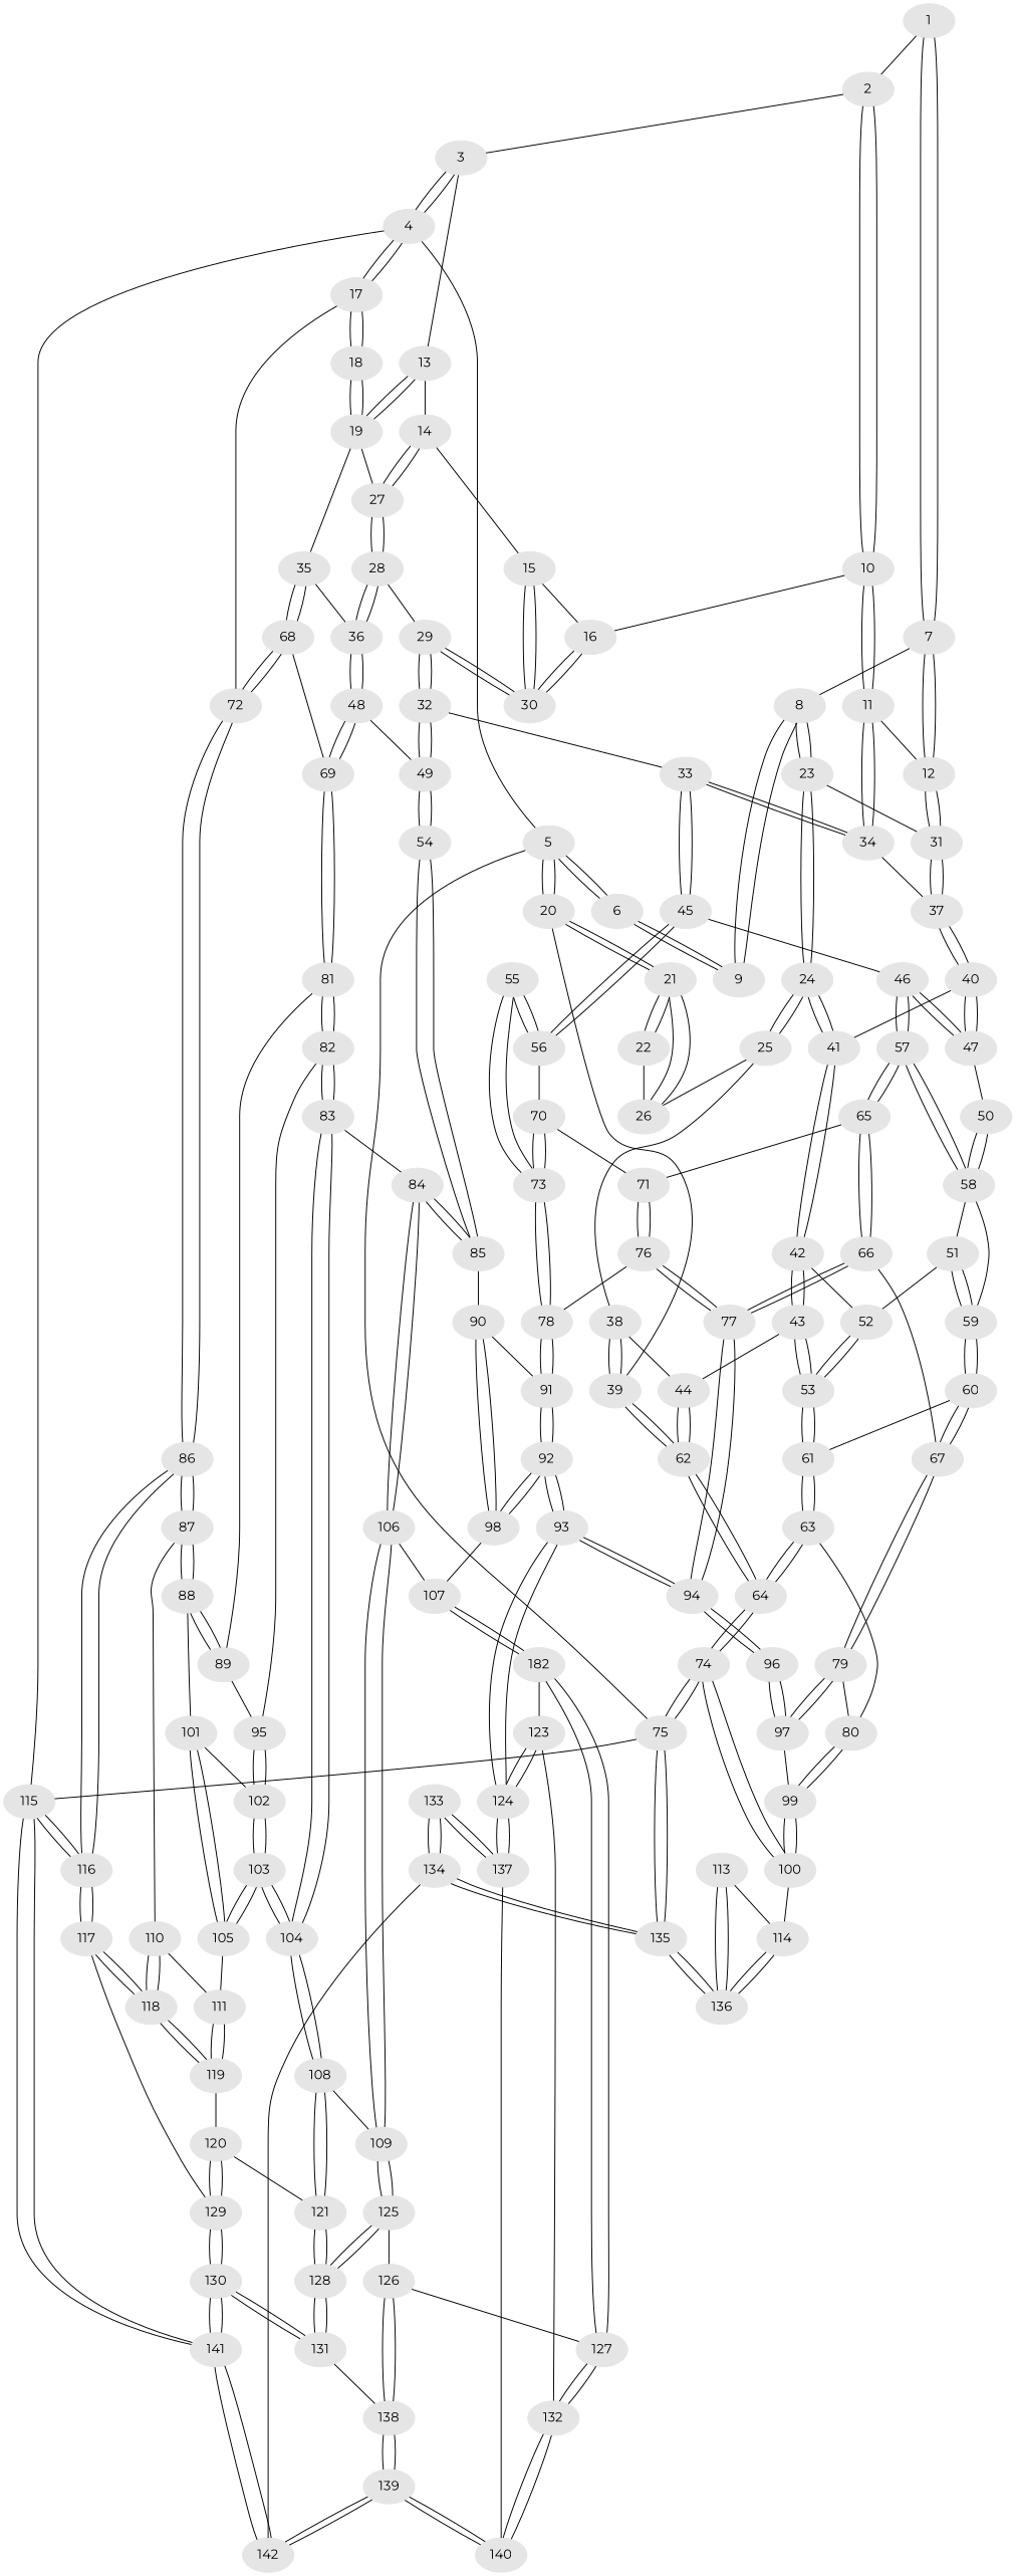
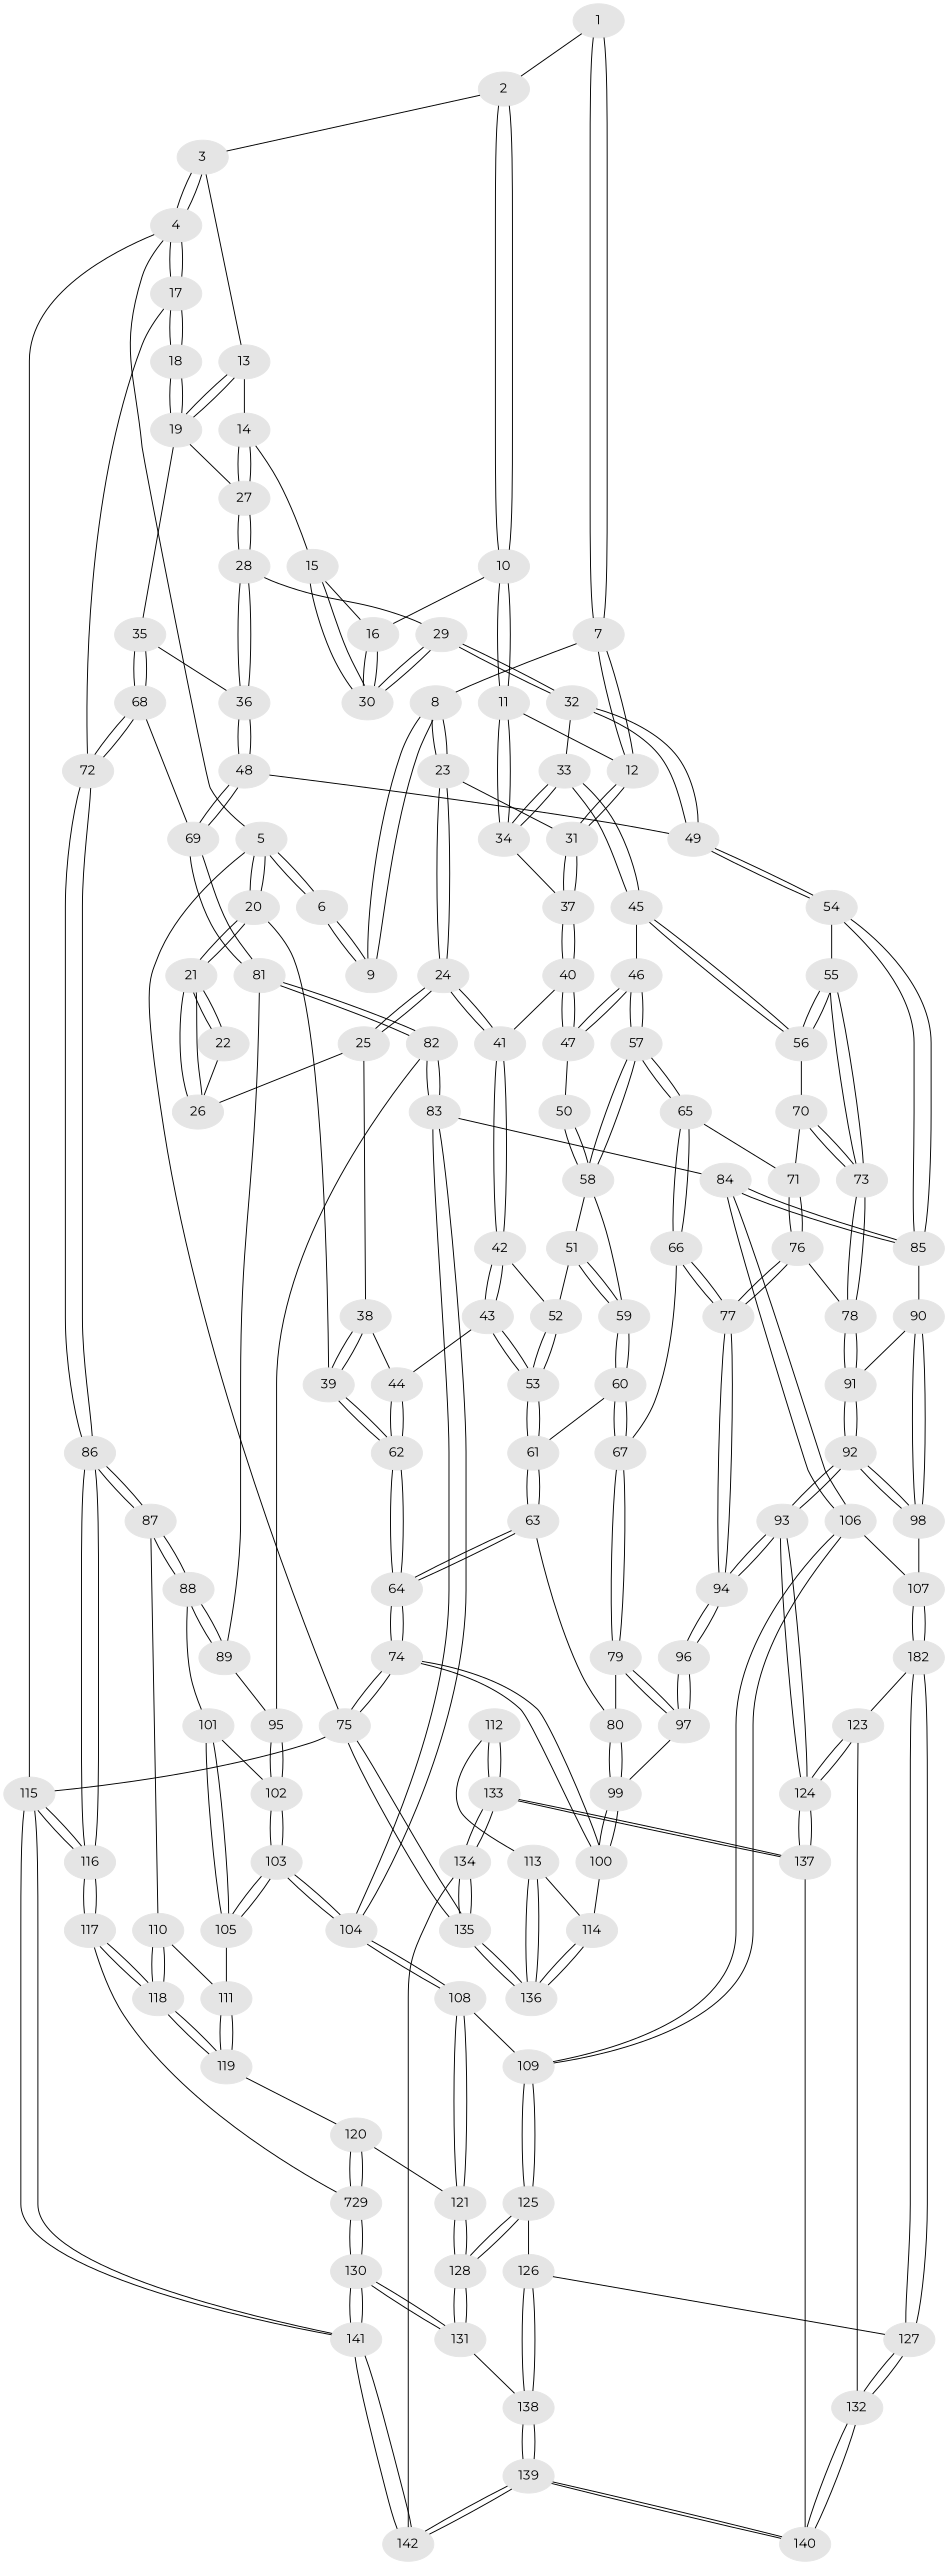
  graph {
    fontname=Montserrat
    node [color=gray90 fontname=Montserrat style=filled]
    edge [fontname=Montserrat]
    1
    2
    7
    3
    10
    8
    12
    4
    13
    11
    16
    5
    17
    115
    14
    19
    6
    20
    75
    18
    72
    116
    141
    9
    21
    39
    135
    23
    31
    24
    34
    30
    37
    15
    27
    35
    28
    86
    36
    68
    22
    26
    62
    25
    41
    38
    42
    44
    29
    32
    48
    33
    49
    40
    45
    54
    46
    56
    69
    47
    64
    50
    43
    52
    53
    61
    57
    70
    58
    65
    81
    55
    85
    51
    59
    60
    63
    73
    90
    78
    71
    66
    67
    79
    80
    74
    99
    100
    77
    76
    94
    97
    82
    89
    87
    91
    114
    136
    96
    92
    83
    95
    84
    104
    102
    106
    108
    107
    109
    98
    88
    110
    117
    101
    111
    118
    105
    93
    124
    137
    103
+   112
    113
    133
    n125 [label=182]
    121
    119
    125
    123
    127
    128
    126
    120
    134
    142
-   129
+   129 [label=729]
    130
    131
    132
    140
    138
    139
    1 -- 2
    1 -- 7
    1 -- 7
    2 -- 3
    2 -- 10
    2 -- 10
    7 -- 8
    7 -- 12
    7 -- 12
    3 -- 4
    3 -- 4
    3 -- 13
    10 -- 11
    10 -- 11
    10 -- 16
    8 -- 9
    8 -- 9
    8 -- 23
    8 -- 23
    12 -- 31
    12 -- 31
    4 -- 5
    4 -- 17
    4 -- 17
    4 -- 115
    13 -- 14
    13 -- 19
    13 -- 19
    11 -- 12
    11 -- 34
    11 -- 34
    16 -- 30
    16 -- 30
    5 -- 6
    5 -- 6
    5 -- 20
    5 -- 20
    5 -- 75
    17 -- 18
    17 -- 18
    17 -- 72
    115 -- 116
    115 -- 116
    115 -- 141
    115 -- 141
    14 -- 15
    14 -- 27
    14 -- 27
    19 -- 27
    19 -- 35
    6 -- 9
    6 -- 9
    20 -- 21
    20 -- 21
    20 -- 39
    75 -- 115
    75 -- 135
    75 -- 135
    18 -- 19
    18 -- 19
    72 -- 86
    72 -- 86
    116 -- 117
    116 -- 117
    141 -- 142
    141 -- 142
    21 -- 22
    21 -- 22
    21 -- 26
    21 -- 26
    39 -- 62
    39 -- 62
    135 -- 136
    135 -- 136
    23 -- 31
    23 -- 24
    23 -- 24
    31 -- 37
    31 -- 37
    24 -- 25
    24 -- 25
    24 -- 41
    24 -- 41
    34 -- 37
    37 -- 40
    37 -- 40
    15 -- 16
    15 -- 30
    15 -- 30
    27 -- 28
    27 -- 28
    35 -- 36
    35 -- 68
    35 -- 68
    28 -- 36
    28 -- 36
    28 -- 29
    86 -- 116
    86 -- 116
    86 -- 87
    86 -- 87
    36 -- 48
    36 -- 48
    68 -- 72
    68 -- 72
    68 -- 69
    22 -- 26
    62 -- 64
    62 -- 64
    25 -- 26
    25 -- 38
    41 -- 42
    41 -- 42
    38 -- 39
    38 -- 39
    38 -- 44
    42 -- 43
    42 -- 43
    42 -- 52
    44 -- 62
    44 -- 62
    29 -- 30
    29 -- 30
    29 -- 32
    29 -- 32
    32 -- 33
    32 -- 49
    32 -- 49
    48 -- 49
    48 -- 69
    48 -- 69
    33 -- 34
    33 -- 34
    33 -- 45
    33 -- 45
    49 -- 54
    49 -- 54
    40 -- 41
    40 -- 47
    40 -- 47
    45 -- 46
    45 -- 56
    45 -- 56
+   54 -- 55
    54 -- 85
    54 -- 85
    46 -- 47
    46 -- 47
    46 -- 57
    46 -- 57
    56 -- 70
    69 -- 81
    69 -- 81
    47 -- 50
    64 -- 74
    64 -- 74
    50 -- 58
    50 -- 58
    43 -- 44
    43 -- 53
    43 -- 53
    52 -- 53
    52 -- 53
    53 -- 61
    53 -- 61
    61 -- 63
    61 -- 63
    57 -- 58
    57 -- 58
    57 -- 65
    57 -- 65
    70 -- 73
    70 -- 73
    70 -- 71
    58 -- 51
    58 -- 59
    65 -- 71
    65 -- 66
    65 -- 66
    81 -- 82
    81 -- 82
    81 -- 89
    55 -- 56
    55 -- 56
    55 -- 73
    55 -- 73
    85 -- 90
    51 -- 52
    51 -- 59
    51 -- 59
    59 -- 60
    59 -- 60
    60 -- 61
    60 -- 67
    60 -- 67
    63 -- 64
    63 -- 64
    63 -- 80
    73 -- 78
    73 -- 78
    90 -- 91
    90 -- 98
    90 -- 98
    78 -- 91
    78 -- 91
    71 -- 76
    71 -- 76
    66 -- 67
    66 -- 77
    66 -- 77
    67 -- 79
    67 -- 79
    79 -- 80
    79 -- 97
    79 -- 97
    80 -- 99
    80 -- 99
    74 -- 75
    74 -- 75
    74 -- 100
    74 -- 100
    99 -- 100
    99 -- 100
    100 -- 114
    77 -- 94
    77 -- 94
    76 -- 78
    76 -- 77
    76 -- 77
    94 -- 96
    94 -- 96
    97 -- 99
    82 -- 83
    82 -- 83
    82 -- 95
    89 -- 95
    87 -- 88
    87 -- 88
    87 -- 110
    91 -- 92
    91 -- 92
    114 -- 136
    114 -- 136
    96 -- 97
    96 -- 97
    92 -- 98
    92 -- 98
    92 -- 93
    92 -- 93
    83 -- 84
    83 -- 104
    83 -- 104
    95 -- 102
    95 -- 102
    84 -- 85
    84 -- 85
    84 -- 106
    84 -- 106
    104 -- 108
    104 -- 108
    102 -- 103
    102 -- 103
    106 -- 107
    106 -- 109
    106 -- 109
    108 -- 109
    108 -- 121
    108 -- 121
    107 -- n125
    107 -- n125
    109 -- 125
    109 -- 125
    98 -- 107
    88 -- 89
    88 -- 89
    88 -- 101
    110 -- 111
    110 -- 118
    110 -- 118
    117 -- 118
    117 -- 118
    117 -- 129
    101 -- 102
    101 -- 105
    101 -- 105
    111 -- 119
    111 -- 119
    118 -- 119
    118 -- 119
    105 -- 111
    93 -- 94
    93 -- 94
    93 -- 124
    93 -- 124
    124 -- 137
    124 -- 137
    137 -- 140
    103 -- 104
    103 -- 104
    103 -- 105
    103 -- 105
+   112 -- 113
+   112 -- 133
+   112 -- 133
    113 -- 114
    113 -- 136
    113 -- 136
    133 -- 137
    133 -- 137
    133 -- 134
    133 -- 134
    n125 -- 123
    n125 -- 127
    n125 -- 127
    121 -- 128
    121 -- 128
    119 -- 120
    125 -- 128
    125 -- 128
    125 -- 126
    123 -- 124
    123 -- 124
    123 -- 132
    127 -- 132
    127 -- 132
    128 -- 131
    128 -- 131
    126 -- 127
    126 -- 138
    126 -- 138
    120 -- 121
    120 -- 129
    120 -- 129
    134 -- 135
    134 -- 135
    134 -- 142
    129 -- 130
    129 -- 130
    130 -- 141
    130 -- 141
    130 -- 131
    130 -- 131
    131 -- 138
    132 -- 140
    132 -- 140
    138 -- 139
    138 -- 139
    139 -- 142
    139 -- 142
    139 -- 140
    139 -- 140
  }
